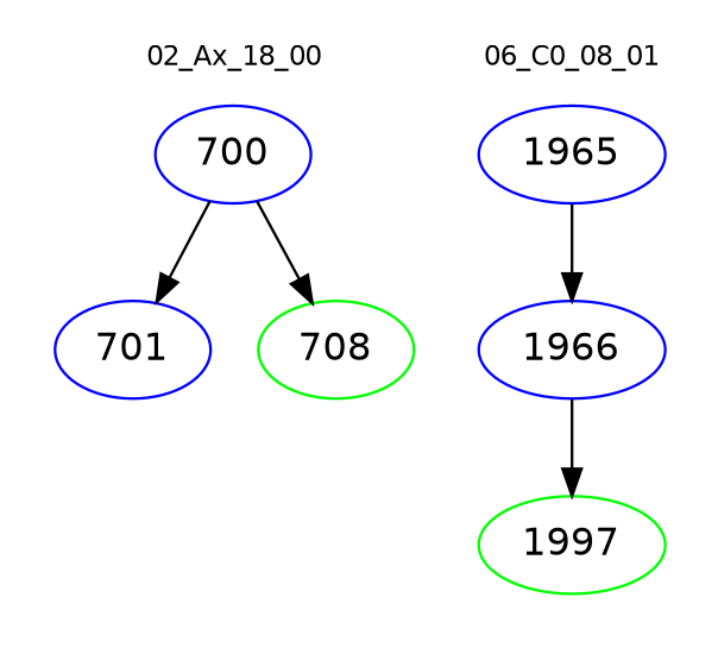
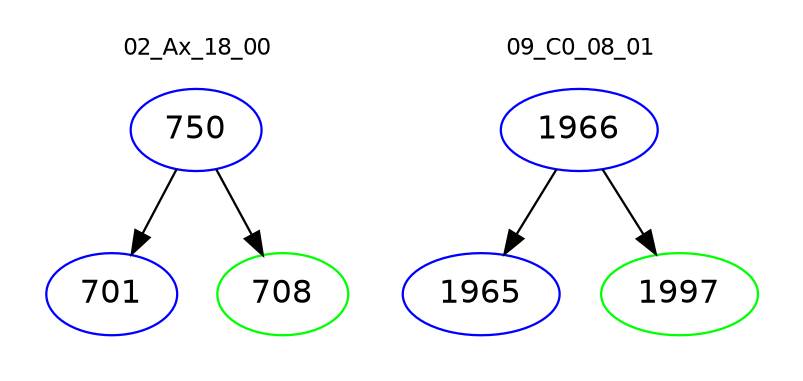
  digraph {
    fontname="DejaVu Sans"
    node [color=blue fontname="DejaVu Sans"]
    edge [color=black fontname="DejaVu Sans"]
-   n1 [label=700]
+   n1 [label=750]
    n2 [label=701]
    n3 [color=green label=708]
    n4 [label=1966]
    n5 [label=1965]
    n6 [color=green label=1997]
    subgraph cluster_1 {
      color=white
      fontsize=10
      label="02_Ax_18_00"
      n1
      n2
      n3
    }
    subgraph cluster_2 {
      color=white
      fontsize=10
-     label="06_C0_08_01"
+     label="09_C0_08_01"
      n4
      n5
      n6
    }
    n1 -> n2
    n1 -> n3
-   n5 -> n4
+   n4 -> n5
    n4 -> n6
  }
